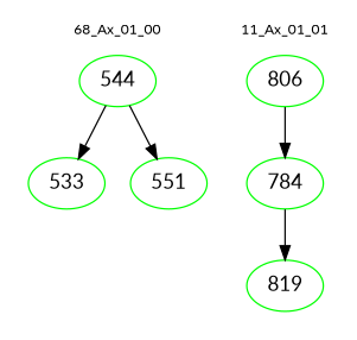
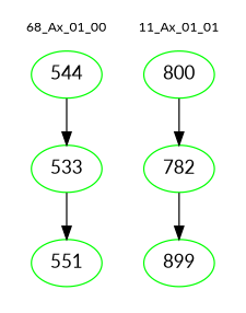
  digraph {
    fontname=Lato
    node [color=green fontname=Lato]
    edge [color=black fontname=Lato]
    n1 [label=544]
    n2 [label=533]
    n3 [label=551]
-   n4 [label=806]
-   n5 [label=784]
-   n6 [label=819]
+   n4 [label=800]
+   n5 [label=782]
+   n6 [label=899]
    subgraph cluster_1 {
      color=white
      fontsize=10
      label="68_Ax_01_00"
      n1
      n2
      n3
    }
    subgraph cluster_2 {
      color=white
      fontsize=10
      label="11_Ax_01_01"
      n4
      n5
      n6
    }
    n1 -> n2
-   n1 -> n3
+   n2 -> n3
    n4 -> n5
    n5 -> n6
  }
